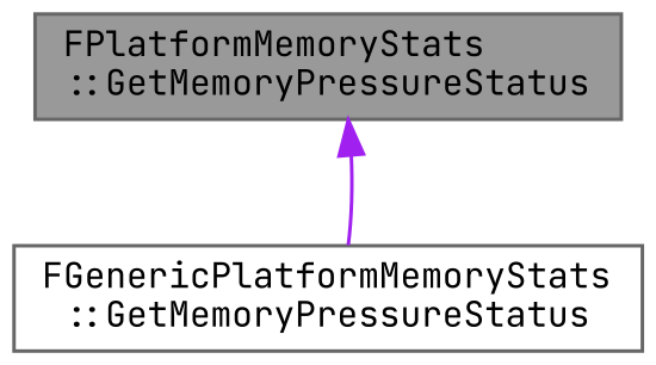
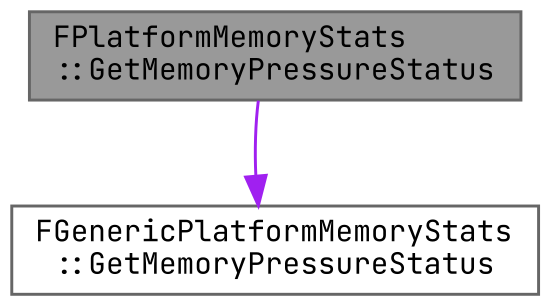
  digraph {
    rankdir=TB
    fontname="JetBrains Mono"
    node [fontname="JetBrains Mono" fontsize=10 shape=box style=filled]
    n1 [color=gray40 fillcolor=grey60 fontcolor=black height=0.2 label="FPlatformMemoryStats\l::GetMemoryPressureStatus" width=0.4]
    n2 [color=grey40 fillcolor=white height=0.2 label="FGenericPlatformMemoryStats\l::GetMemoryPressureStatus" width=0.4]
-   n2 -> n1 [color=purple fontname="JetBrains Mono" fontsize=10 labelfontname=Helvetica labelfontsize=10 style=solid]
+   n1 -> n2 [color=purple fontname="JetBrains Mono" fontsize=10 labelfontname=Helvetica labelfontsize=10 style=solid]
  }
